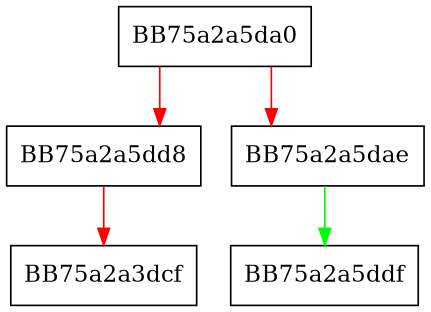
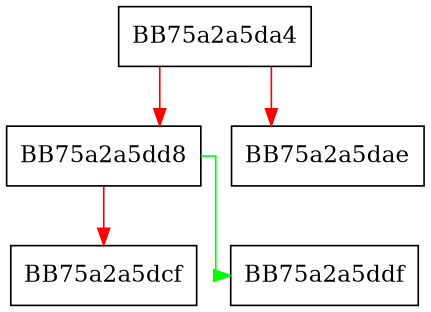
  digraph {
    splines=ortho
    node [shape=box]
    edge [color=red]
-   BB75a2a5da4 [label=BB75a2a5da0]
+   BB75a2a5da4
    BB75a2a5dd8
    BB75a2a5dae
-   BB75a2a5dcf [label=BB75a2a3dcf]
+   BB75a2a5dcf
    BB75a2a5ddf
    BB75a2a5da4 -> BB75a2a5dd8
    BB75a2a5da4 -> BB75a2a5dae
    BB75a2a5dd8 -> BB75a2a5dcf
-   BB75a2a5dae -> BB75a2a5ddf [color=green]
+   BB75a2a5dd8 -> BB75a2a5ddf [color=green]
  }
